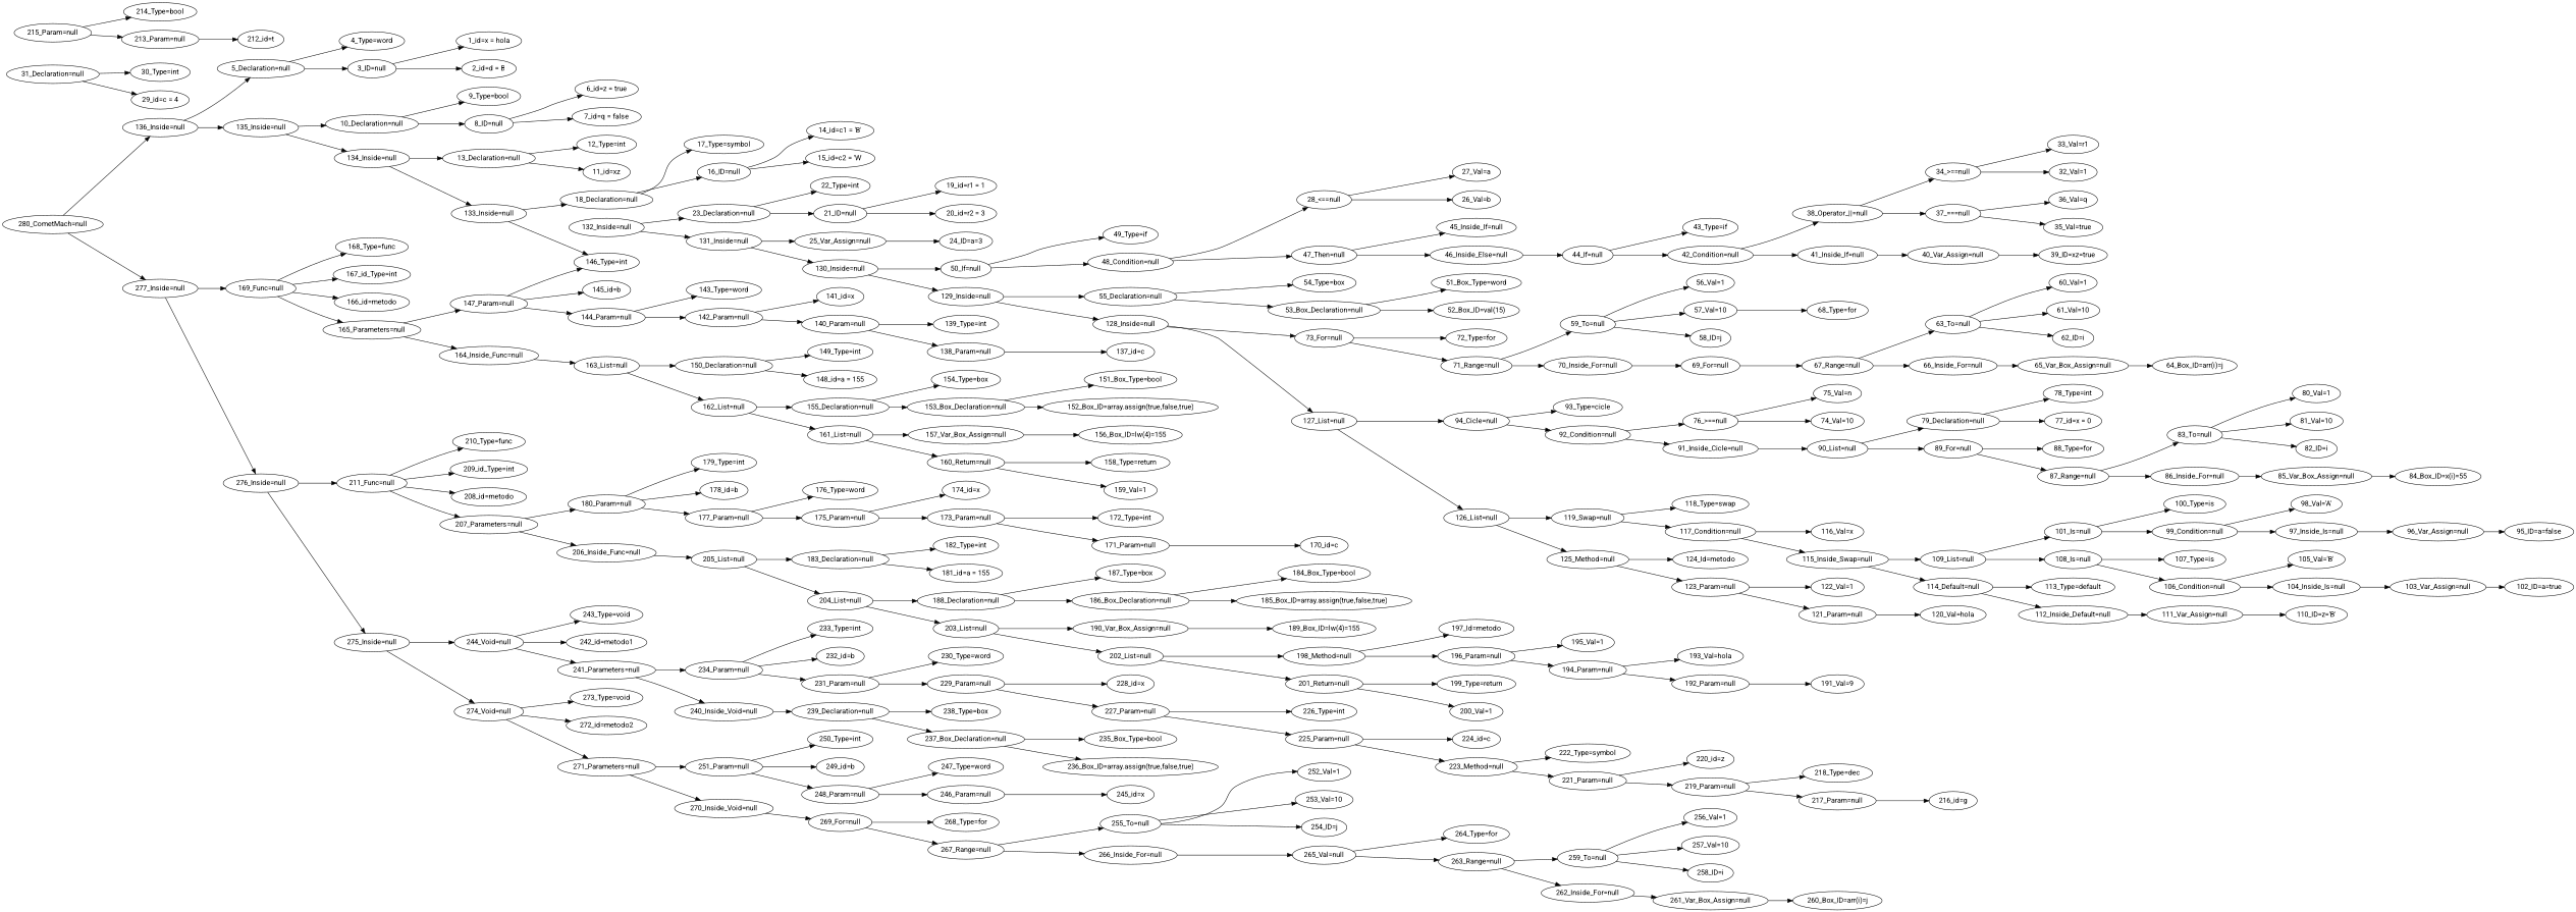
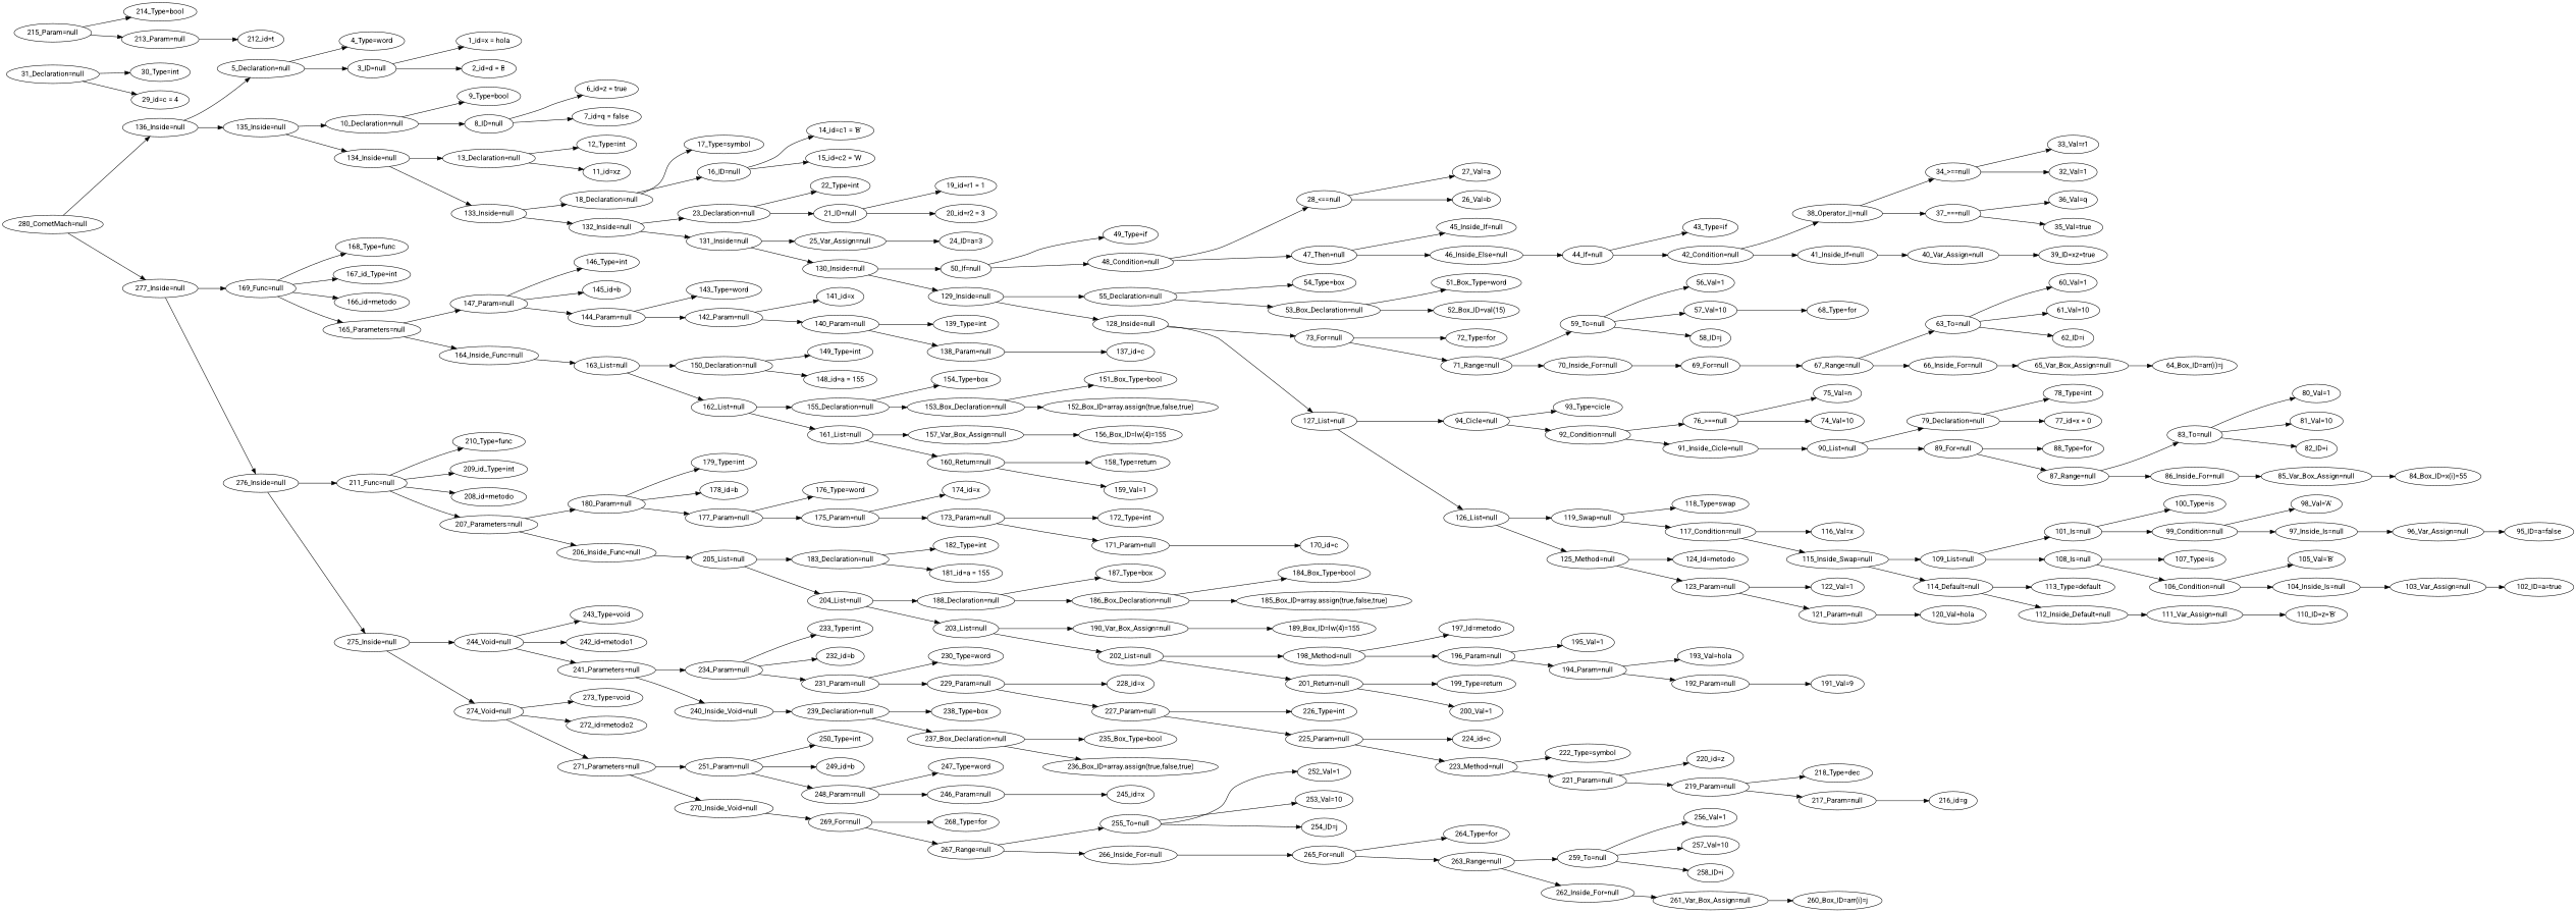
  digraph {
    fontname=Roboto
    rankdir=LR
    node [fontname=Roboto]
    edge [fontname=Roboto]
    "280_CometMach=null"
    "136_Inside=null"
    "277_Inside=null"
    "5_Declaration=null"
    "135_Inside=null"
    "169_Func=null"
    "276_Inside=null"
    "4_Type=word"
    "3_ID=null"
    "10_Declaration=null"
    "134_Inside=null"
    "1_id=x = hola"
    "2_id=d = B"
    "9_Type=bool"
    "8_ID=null"
    "13_Declaration=null"
    "133_Inside=null"
    "6_id=z = true"
    "7_id=q = false"
    "12_Type=int"
    "11_id=xz"
    "18_Declaration=null"
    "132_Inside=null"
    "17_Type=symbol"
    "16_ID=null"
    "23_Declaration=null"
    "131_Inside=null"
    "14_id=c1 = 'B'"
    "15_id=c2 = 'W'"
    "22_Type=int"
    "21_ID=null"
    "25_Var_Assign=null"
    "130_Inside=null"
    "19_id=r1 = 1"
    "20_id=r2 = 3"
    "24_ID=a=3"
    "50_If=null"
    "129_Inside=null"
    "49_Type=if"
    "48_Condition=null"
    "55_Declaration=null"
    "128_Inside=null"
    "28_<==null"
    "47_Then=null"
    "27_Val=a"
    "26_Val=b"
    "45_Inside_If=null"
    "46_Inside_Else=null"
    "44_If=null"
    "31_Declaration=null"
    "30_Type=int"
    "29_id=c = 4"
    "43_Type=if"
    "42_Condition=null"
    "38_Operator_||=null"
    "41_Inside_If=null"
    "34_>==null"
    "37_===null"
    "40_Var_Assign=null"
    "33_Val=r1"
    "32_Val=1"
    "36_Val=q"
    "35_Val=true"
    "39_ID=xz=true"
    "54_Type=box"
    "53_Box_Declaration=null"
    "73_For=null"
    "127_List=null"
    "51_Box_Type=word"
    "52_Box_ID=val(15)"
    "72_Type=for"
    "71_Range=null"
    "94_Cicle=null"
    "126_List=null"
    "59_To=null"
    "70_Inside_For=null"
    "56_Val=1"
    "57_Val=10"
    "58_ID=j"
    "69_For=null"
    "68_Type=for"
    "67_Range=null"
    "63_To=null"
    "66_Inside_For=null"
    "60_Val=1"
    "61_Val=10"
    "62_ID=i"
    "65_Var_Box_Assign=null"
    "64_Box_ID=arr(i)=j"
    "93_Type=cicle"
    "92_Condition=null"
    "119_Swap=null"
    "125_Method=null"
    "76_>==null"
    "91_Inside_Cicle=null"
    "75_Val=n"
    "74_Val=10"
    "90_List=null"
    "79_Declaration=null"
    "89_For=null"
    "78_Type=int"
    "77_id=x = 0"
    "88_Type=for"
    "87_Range=null"
    "83_To=null"
    "86_Inside_For=null"
    "80_Val=1"
    "81_Val=10"
    "82_ID=i"
    "85_Var_Box_Assign=null"
    "84_Box_ID=x(i)=55"
    "118_Type=swap"
    "117_Condition=null"
    "124_Id=metodo"
    "123_Param=null"
    "116_Val=x"
    "115_Inside_Swap=null"
    "109_List=null"
    "114_Default=null"
    "101_Is=null"
    "108_Is=null"
    "113_Type=default"
    "112_Inside_Default=null"
    "100_Type=is"
    "99_Condition=null"
    "107_Type=is"
    "106_Condition=null"
    "98_Val='A'"
    "97_Inside_Is=null"
    "96_Var_Assign=null"
    "95_ID=a=false"
    "105_Val='B'"
    "104_Inside_Is=null"
    "103_Var_Assign=null"
    "102_ID=a=true"
    "111_Var_Assign=null"
    "110_ID=z='B'"
    "122_Val=1"
    "121_Param=null"
    "120_Val=hola"
    "168_Type=func"
    "167_id_Type=int"
    "166_id=metodo"
    "165_Parameters=null"
    "211_Func=null"
    "275_Inside=null"
    "147_Param=null"
    "164_Inside_Func=null"
    "146_Type=int"
    "145_id=b"
    "144_Param=null"
    "163_List=null"
    "143_Type=word"
    "142_Param=null"
    "141_id=x"
    "140_Param=null"
    "139_Type=int"
    "138_Param=null"
    "137_id=c"
    "150_Declaration=null"
    "162_List=null"
    "149_Type=int"
    "148_id=a = 155"
    "155_Declaration=null"
    "161_List=null"
    "154_Type=box"
    "153_Box_Declaration=null"
    "157_Var_Box_Assign=null"
    "160_Return=null"
    "151_Box_Type=bool"
    "152_Box_ID=array.assign(true,false,true)"
    "156_Box_ID=lw(4)=155"
    "158_Type=return"
    "159_Val=1"
    "210_Type=func"
    "209_id_Type=int"
    "208_id=metodo"
    "207_Parameters=null"
    "244_Void=null"
    "274_Void=null"
    "180_Param=null"
    "206_Inside_Func=null"
    "179_Type=int"
    "178_id=b"
    "177_Param=null"
    "205_List=null"
    "176_Type=word"
    "175_Param=null"
    "174_id=x"
    "173_Param=null"
    "172_Type=int"
    "171_Param=null"
    "170_id=c"
    "183_Declaration=null"
    "204_List=null"
    "182_Type=int"
    "181_id=a = 155"
    "188_Declaration=null"
    "203_List=null"
    "187_Type=box"
    "186_Box_Declaration=null"
    "190_Var_Box_Assign=null"
    "202_List=null"
    "184_Box_Type=bool"
    "185_Box_ID=array.assign(true,false,true)"
    "189_Box_ID=lw(4)=155"
    "198_Method=null"
    "201_Return=null"
    "197_Id=metodo"
    "196_Param=null"
    "199_Type=return"
    "200_Val=1"
    "195_Val=1"
    "194_Param=null"
    "193_Val=hola"
    "192_Param=null"
    "191_Val=9"
    "243_Type=void"
    "242_id=metodo1"
    "241_Parameters=null"
    "273_Type=void"
    "272_id=metodo2"
    "271_Parameters=null"
    "234_Param=null"
    "240_Inside_Void=null"
    "233_Type=int"
    "232_id=b"
    "231_Param=null"
    "239_Declaration=null"
    "230_Type=word"
    "229_Param=null"
    "228_id=x"
    "227_Param=null"
    "226_Type=int"
    "225_Param=null"
    "224_id=c"
    n237 [label="223_Method=null"]
    "222_Type=symbol"
    "221_Param=null"
    "220_id=z"
    "219_Param=null"
    "218_Type=dec"
    "217_Param=null"
    "216_id=g"
    "215_Param=null"
    "214_Type=bool"
    "213_Param=null"
    "212_id=t"
    "238_Type=box"
    "237_Box_Declaration=null"
    "235_Box_Type=bool"
    "236_Box_ID=array.assign(true,false,true)"
    "251_Param=null"
    "270_Inside_Void=null"
    "250_Type=int"
    "249_id=b"
    "248_Param=null"
    "269_For=null"
    "247_Type=word"
    "246_Param=null"
    "245_id=x"
    "268_Type=for"
    "267_Range=null"
    "255_To=null"
    "266_Inside_For=null"
    "252_Val=1"
    "253_Val=10"
    "254_ID=j"
-   "265_For=null" [label="265_Val=null"]
+   "265_For=null"
    "264_Type=for"
    "263_Range=null"
    "259_To=null"
    "262_Inside_For=null"
    "256_Val=1"
    "257_Val=10"
    "258_ID=i"
    "261_Var_Box_Assign=null"
    "260_Box_ID=arr(i)=j"
    "280_CometMach=null" -> "136_Inside=null"
    "280_CometMach=null" -> "277_Inside=null"
    "136_Inside=null" -> "5_Declaration=null"
    "136_Inside=null" -> "135_Inside=null"
    "277_Inside=null" -> "169_Func=null"
    "277_Inside=null" -> "276_Inside=null"
    "5_Declaration=null" -> "4_Type=word"
    "5_Declaration=null" -> "3_ID=null"
    "135_Inside=null" -> "10_Declaration=null"
    "135_Inside=null" -> "134_Inside=null"
    "169_Func=null" -> "168_Type=func"
    "169_Func=null" -> "167_id_Type=int"
    "169_Func=null" -> "166_id=metodo"
    "169_Func=null" -> "165_Parameters=null"
    "276_Inside=null" -> "211_Func=null"
    "276_Inside=null" -> "275_Inside=null"
    "3_ID=null" -> "1_id=x = hola"
    "3_ID=null" -> "2_id=d = B"
    "10_Declaration=null" -> "9_Type=bool"
    "10_Declaration=null" -> "8_ID=null"
    "134_Inside=null" -> "13_Declaration=null"
    "134_Inside=null" -> "133_Inside=null"
    "8_ID=null" -> "6_id=z = true"
    "8_ID=null" -> "7_id=q = false"
    "13_Declaration=null" -> "12_Type=int"
    "13_Declaration=null" -> "11_id=xz"
    "133_Inside=null" -> "18_Declaration=null"
-   "133_Inside=null" -> "146_Type=int"
+   "133_Inside=null" -> "132_Inside=null"
    "18_Declaration=null" -> "17_Type=symbol"
    "18_Declaration=null" -> "16_ID=null"
    "132_Inside=null" -> "23_Declaration=null"
    "132_Inside=null" -> "131_Inside=null"
    "16_ID=null" -> "14_id=c1 = 'B'"
    "16_ID=null" -> "15_id=c2 = 'W'"
    "23_Declaration=null" -> "22_Type=int"
    "23_Declaration=null" -> "21_ID=null"
    "131_Inside=null" -> "25_Var_Assign=null"
    "131_Inside=null" -> "130_Inside=null"
    "21_ID=null" -> "19_id=r1 = 1"
    "21_ID=null" -> "20_id=r2 = 3"
    "25_Var_Assign=null" -> "24_ID=a=3"
    "130_Inside=null" -> "50_If=null"
    "130_Inside=null" -> "129_Inside=null"
    "50_If=null" -> "49_Type=if"
    "50_If=null" -> "48_Condition=null"
    "129_Inside=null" -> "55_Declaration=null"
    "129_Inside=null" -> "128_Inside=null"
    "48_Condition=null" -> "28_<==null"
    "48_Condition=null" -> "47_Then=null"
    "55_Declaration=null" -> "54_Type=box"
    "55_Declaration=null" -> "53_Box_Declaration=null"
    "128_Inside=null" -> "73_For=null"
    "128_Inside=null" -> "127_List=null"
    "28_<==null" -> "27_Val=a"
    "28_<==null" -> "26_Val=b"
    "47_Then=null" -> "45_Inside_If=null"
    "47_Then=null" -> "46_Inside_Else=null"
    "46_Inside_Else=null" -> "44_If=null"
    "44_If=null" -> "43_Type=if"
    "44_If=null" -> "42_Condition=null"
    "31_Declaration=null" -> "30_Type=int"
    "31_Declaration=null" -> "29_id=c = 4"
    "42_Condition=null" -> "38_Operator_||=null"
    "42_Condition=null" -> "41_Inside_If=null"
    "38_Operator_||=null" -> "34_>==null"
    "38_Operator_||=null" -> "37_===null"
    "41_Inside_If=null" -> "40_Var_Assign=null"
    "34_>==null" -> "33_Val=r1"
    "34_>==null" -> "32_Val=1"
    "37_===null" -> "36_Val=q"
    "37_===null" -> "35_Val=true"
    "40_Var_Assign=null" -> "39_ID=xz=true"
    "53_Box_Declaration=null" -> "51_Box_Type=word"
    "53_Box_Declaration=null" -> "52_Box_ID=val(15)"
    "73_For=null" -> "72_Type=for"
    "73_For=null" -> "71_Range=null"
    "127_List=null" -> "94_Cicle=null"
    "127_List=null" -> "126_List=null"
    "71_Range=null" -> "59_To=null"
    "71_Range=null" -> "70_Inside_For=null"
    "94_Cicle=null" -> "93_Type=cicle"
    "94_Cicle=null" -> "92_Condition=null"
    "126_List=null" -> "119_Swap=null"
    "126_List=null" -> "125_Method=null"
    "59_To=null" -> "56_Val=1"
    "59_To=null" -> "57_Val=10"
    "59_To=null" -> "58_ID=j"
    "70_Inside_For=null" -> "69_For=null"
    "57_Val=10" -> "68_Type=for"
    "69_For=null" -> "67_Range=null"
    "67_Range=null" -> "63_To=null"
    "67_Range=null" -> "66_Inside_For=null"
    "63_To=null" -> "60_Val=1"
    "63_To=null" -> "61_Val=10"
    "63_To=null" -> "62_ID=i"
    "66_Inside_For=null" -> "65_Var_Box_Assign=null"
    "65_Var_Box_Assign=null" -> "64_Box_ID=arr(i)=j"
    "92_Condition=null" -> "76_>==null"
    "92_Condition=null" -> "91_Inside_Cicle=null"
    "119_Swap=null" -> "118_Type=swap"
    "119_Swap=null" -> "117_Condition=null"
    "125_Method=null" -> "124_Id=metodo"
    "125_Method=null" -> "123_Param=null"
    "76_>==null" -> "75_Val=n"
    "76_>==null" -> "74_Val=10"
    "91_Inside_Cicle=null" -> "90_List=null"
    "90_List=null" -> "79_Declaration=null"
    "90_List=null" -> "89_For=null"
    "79_Declaration=null" -> "78_Type=int"
    "79_Declaration=null" -> "77_id=x = 0"
    "89_For=null" -> "88_Type=for"
    "89_For=null" -> "87_Range=null"
    "87_Range=null" -> "83_To=null"
    "87_Range=null" -> "86_Inside_For=null"
    "83_To=null" -> "80_Val=1"
    "83_To=null" -> "81_Val=10"
    "83_To=null" -> "82_ID=i"
    "86_Inside_For=null" -> "85_Var_Box_Assign=null"
    "85_Var_Box_Assign=null" -> "84_Box_ID=x(i)=55"
    "117_Condition=null" -> "116_Val=x"
    "117_Condition=null" -> "115_Inside_Swap=null"
    "123_Param=null" -> "122_Val=1"
    "123_Param=null" -> "121_Param=null"
    "115_Inside_Swap=null" -> "109_List=null"
    "115_Inside_Swap=null" -> "114_Default=null"
    "109_List=null" -> "101_Is=null"
    "109_List=null" -> "108_Is=null"
    "114_Default=null" -> "113_Type=default"
    "114_Default=null" -> "112_Inside_Default=null"
    "101_Is=null" -> "100_Type=is"
    "101_Is=null" -> "99_Condition=null"
    "108_Is=null" -> "107_Type=is"
    "108_Is=null" -> "106_Condition=null"
    "112_Inside_Default=null" -> "111_Var_Assign=null"
    "99_Condition=null" -> "98_Val='A'"
    "99_Condition=null" -> "97_Inside_Is=null"
    "106_Condition=null" -> "105_Val='B'"
    "106_Condition=null" -> "104_Inside_Is=null"
    "97_Inside_Is=null" -> "96_Var_Assign=null"
    "96_Var_Assign=null" -> "95_ID=a=false"
    "104_Inside_Is=null" -> "103_Var_Assign=null"
    "103_Var_Assign=null" -> "102_ID=a=true"
    "111_Var_Assign=null" -> "110_ID=z='B'"
    "121_Param=null" -> "120_Val=hola"
    "165_Parameters=null" -> "147_Param=null"
    "165_Parameters=null" -> "164_Inside_Func=null"
    "211_Func=null" -> "210_Type=func"
    "211_Func=null" -> "209_id_Type=int"
    "211_Func=null" -> "208_id=metodo"
    "211_Func=null" -> "207_Parameters=null"
    "275_Inside=null" -> "244_Void=null"
    "275_Inside=null" -> "274_Void=null"
    "147_Param=null" -> "146_Type=int"
    "147_Param=null" -> "145_id=b"
    "147_Param=null" -> "144_Param=null"
    "164_Inside_Func=null" -> "163_List=null"
    "144_Param=null" -> "143_Type=word"
    "144_Param=null" -> "142_Param=null"
    "163_List=null" -> "150_Declaration=null"
    "163_List=null" -> "162_List=null"
    "142_Param=null" -> "141_id=x"
    "142_Param=null" -> "140_Param=null"
    "140_Param=null" -> "139_Type=int"
    "140_Param=null" -> "138_Param=null"
    "138_Param=null" -> "137_id=c"
    "150_Declaration=null" -> "149_Type=int"
    "150_Declaration=null" -> "148_id=a = 155"
    "162_List=null" -> "155_Declaration=null"
    "162_List=null" -> "161_List=null"
    "155_Declaration=null" -> "154_Type=box"
    "155_Declaration=null" -> "153_Box_Declaration=null"
    "161_List=null" -> "157_Var_Box_Assign=null"
    "161_List=null" -> "160_Return=null"
    "153_Box_Declaration=null" -> "151_Box_Type=bool"
    "153_Box_Declaration=null" -> "152_Box_ID=array.assign(true,false,true)"
    "157_Var_Box_Assign=null" -> "156_Box_ID=lw(4)=155"
    "160_Return=null" -> "158_Type=return"
    "160_Return=null" -> "159_Val=1"
    "207_Parameters=null" -> "180_Param=null"
    "207_Parameters=null" -> "206_Inside_Func=null"
    "244_Void=null" -> "243_Type=void"
    "244_Void=null" -> "242_id=metodo1"
    "244_Void=null" -> "241_Parameters=null"
    "274_Void=null" -> "273_Type=void"
    "274_Void=null" -> "272_id=metodo2"
    "274_Void=null" -> "271_Parameters=null"
    "180_Param=null" -> "179_Type=int"
    "180_Param=null" -> "178_id=b"
    "180_Param=null" -> "177_Param=null"
    "206_Inside_Func=null" -> "205_List=null"
    "177_Param=null" -> "176_Type=word"
    "177_Param=null" -> "175_Param=null"
    "205_List=null" -> "183_Declaration=null"
    "205_List=null" -> "204_List=null"
    "175_Param=null" -> "174_id=x"
    "175_Param=null" -> "173_Param=null"
    "173_Param=null" -> "172_Type=int"
    "173_Param=null" -> "171_Param=null"
    "171_Param=null" -> "170_id=c"
    "183_Declaration=null" -> "182_Type=int"
    "183_Declaration=null" -> "181_id=a = 155"
    "204_List=null" -> "188_Declaration=null"
    "204_List=null" -> "203_List=null"
    "188_Declaration=null" -> "187_Type=box"
    "188_Declaration=null" -> "186_Box_Declaration=null"
    "203_List=null" -> "190_Var_Box_Assign=null"
    "203_List=null" -> "202_List=null"
    "186_Box_Declaration=null" -> "184_Box_Type=bool"
    "186_Box_Declaration=null" -> "185_Box_ID=array.assign(true,false,true)"
    "190_Var_Box_Assign=null" -> "189_Box_ID=lw(4)=155"
    "202_List=null" -> "198_Method=null"
    "202_List=null" -> "201_Return=null"
    "198_Method=null" -> "197_Id=metodo"
    "198_Method=null" -> "196_Param=null"
    "201_Return=null" -> "199_Type=return"
    "201_Return=null" -> "200_Val=1"
    "196_Param=null" -> "195_Val=1"
    "196_Param=null" -> "194_Param=null"
    "194_Param=null" -> "193_Val=hola"
    "194_Param=null" -> "192_Param=null"
    "192_Param=null" -> "191_Val=9"
    "241_Parameters=null" -> "234_Param=null"
    "241_Parameters=null" -> "240_Inside_Void=null"
    "271_Parameters=null" -> "251_Param=null"
    "271_Parameters=null" -> "270_Inside_Void=null"
    "234_Param=null" -> "233_Type=int"
    "234_Param=null" -> "232_id=b"
    "234_Param=null" -> "231_Param=null"
    "240_Inside_Void=null" -> "239_Declaration=null"
    "231_Param=null" -> "230_Type=word"
    "231_Param=null" -> "229_Param=null"
    "239_Declaration=null" -> "238_Type=box"
    "239_Declaration=null" -> "237_Box_Declaration=null"
    "229_Param=null" -> "228_id=x"
    "229_Param=null" -> "227_Param=null"
    "227_Param=null" -> "226_Type=int"
    "227_Param=null" -> "225_Param=null"
    "225_Param=null" -> "224_id=c"
    "225_Param=null" -> n237
    n237 -> "222_Type=symbol"
    n237 -> "221_Param=null"
    "221_Param=null" -> "220_id=z"
    "221_Param=null" -> "219_Param=null"
    "219_Param=null" -> "218_Type=dec"
    "219_Param=null" -> "217_Param=null"
    "217_Param=null" -> "216_id=g"
    "215_Param=null" -> "214_Type=bool"
    "215_Param=null" -> "213_Param=null"
    "213_Param=null" -> "212_id=t"
    "237_Box_Declaration=null" -> "235_Box_Type=bool"
    "237_Box_Declaration=null" -> "236_Box_ID=array.assign(true,false,true)"
    "251_Param=null" -> "250_Type=int"
    "251_Param=null" -> "249_id=b"
    "251_Param=null" -> "248_Param=null"
    "270_Inside_Void=null" -> "269_For=null"
    "248_Param=null" -> "247_Type=word"
    "248_Param=null" -> "246_Param=null"
    "269_For=null" -> "268_Type=for"
    "269_For=null" -> "267_Range=null"
    "246_Param=null" -> "245_id=x"
    "267_Range=null" -> "255_To=null"
    "267_Range=null" -> "266_Inside_For=null"
    "255_To=null" -> "252_Val=1"
    "255_To=null" -> "253_Val=10"
    "255_To=null" -> "254_ID=j"
    "266_Inside_For=null" -> "265_For=null"
    "265_For=null" -> "264_Type=for"
    "265_For=null" -> "263_Range=null"
    "263_Range=null" -> "259_To=null"
    "263_Range=null" -> "262_Inside_For=null"
    "259_To=null" -> "256_Val=1"
    "259_To=null" -> "257_Val=10"
    "259_To=null" -> "258_ID=i"
    "262_Inside_For=null" -> "261_Var_Box_Assign=null"
    "261_Var_Box_Assign=null" -> "260_Box_ID=arr(i)=j"
  }
